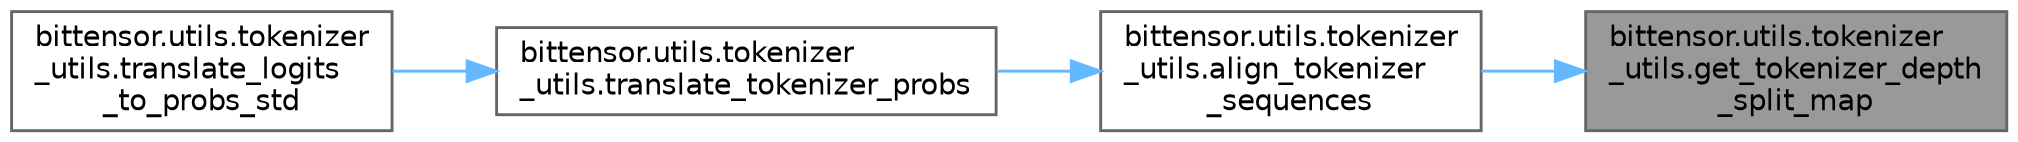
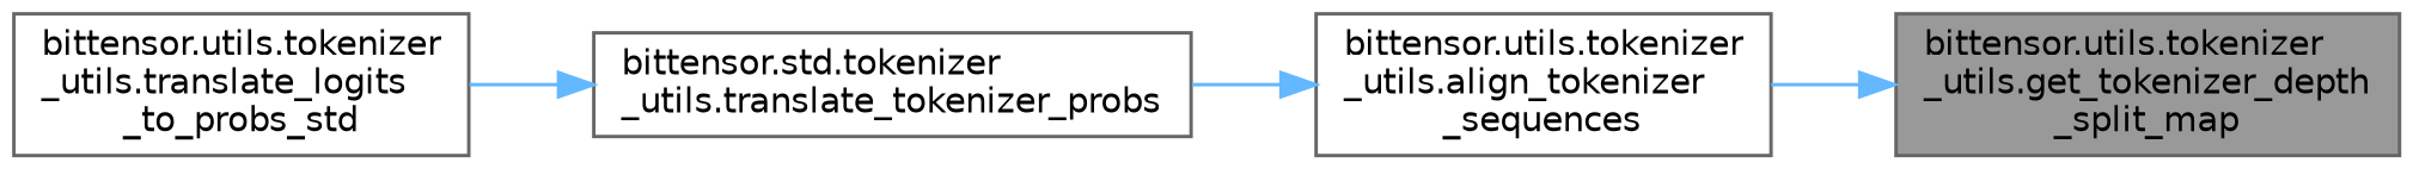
  digraph {
    rankdir=RL
    node [color=grey40 fillcolor=white fontname=Helvetica fontsize=10 shape=box style=filled]
    edge [color=steelblue1 dir=back fontname=Helvetica fontsize=10 labelfontname=Helvetica labelfontsize=10 style=solid]
    n1 [color=gray40 fillcolor=grey60 fontcolor=black height=0.2 label="bittensor.utils.tokenizer\l_utils.get_tokenizer_depth\l_split_map" width=0.4]
    n2 [height=0.2 label="bittensor.utils.tokenizer\l_utils.align_tokenizer\l_sequences" width=0.4]
-   n3 [height=0.2 label="bittensor.utils.tokenizer\l_utils.translate_tokenizer_probs" width=0.4]
+   n3 [height=0.2 label="bittensor.std.tokenizer\l_utils.translate_tokenizer_probs" width=0.4]
    n4 [height=0.2 label="bittensor.utils.tokenizer\l_utils.translate_logits\l_to_probs_std" width=0.4]
    n1 -> n2
    n2 -> n3
    n3 -> n4
  }
